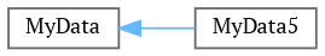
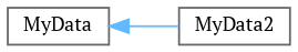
  digraph {
    rankdir=LR
    fontname="PT Serif"
    node [color=grey40 fillcolor=white fontname="PT Serif" fontsize=10 shape=box style=filled]
    n1 [height=0.2 label=MyData width=0.4]
-   n2 [height=0.2 label=MyData5 width=0.4]
+   n2 [height=0.2 label=MyData2 width=0.4]
    n1 -> n2 [color=steelblue1 dir=back fontname="PT Serif" fontsize=10 labelfontname=Helvetica labelfontsize=10 style=solid]
  }
